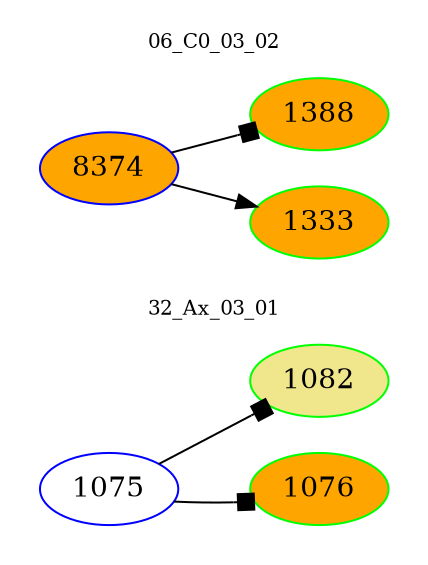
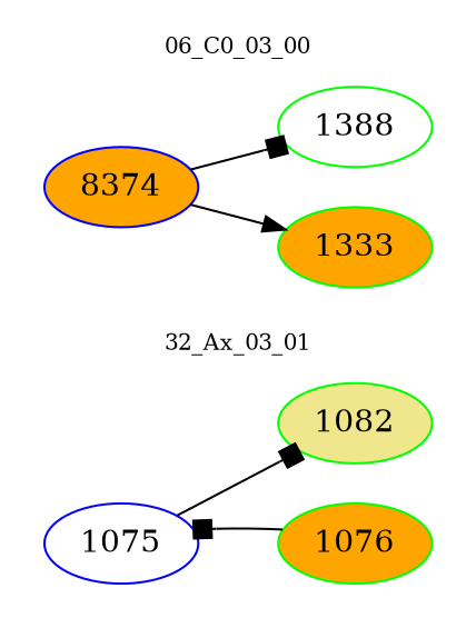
  digraph {
    rankdir=LR
    node [color=green fillcolor=orange style=filled]
    edge [arrowhead=box color=black]
    n1 [color=blue fillcolor=white label=1075]
    n2 [label=1076]
    n3 [fillcolor=khaki label=1082]
    n4 [color=blue label=8374]
    n5 [label=1333]
-   n6 [label=1388]
+   n6 [fillcolor=white label=1388]
    subgraph cluster_1 {
      color=white
      fontsize=10
      label="32_Ax_03_01"
      n1
      n2
      n3
    }
    subgraph cluster_2 {
      color=white
      fontsize=10
-     label="06_C0_03_02"
+     label="06_C0_03_00"
      n4
      n5
      n6
    }
-   n1 -> n2
+   n2 -> n1
    n1 -> n3
    n4 -> n5 [arrowhead=normal]
    n4 -> n6
  }
